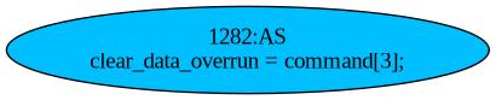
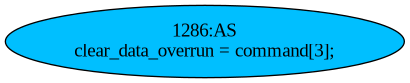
  strict digraph {
    fontname="Liberation Serif"
-   n1 [ast="<pyverilog.vparser.ast.Assign object at 0x7fd773257c10>" def_var="['clear_data_overrun']" fillcolor=deepskyblue label="1282:AS\nclear_data_overrun = command[3];" statements="[]" style=filled typ=Assign use_var="['command']" fontname="Liberation Serif"]
+   n1 [ast="<pyverilog.vparser.ast.Assign object at 0x7fd773257c10>" def_var="['clear_data_overrun']" fillcolor=deepskyblue label="1286:AS\nclear_data_overrun = command[3];" statements="[]" style=filled typ=Assign use_var="['command']" fontname="Liberation Serif"]
  }
